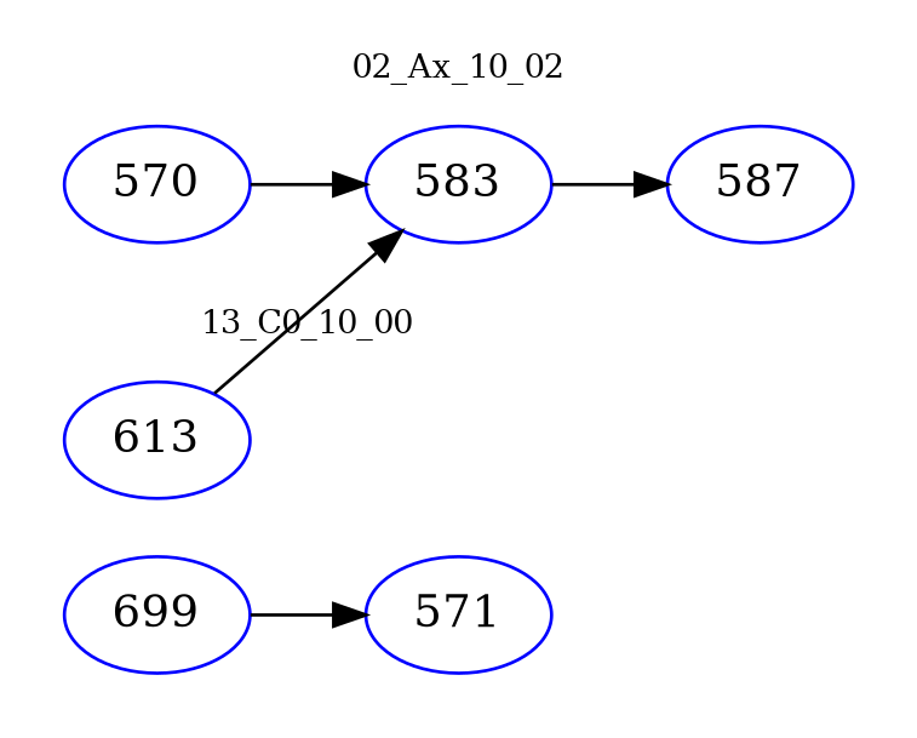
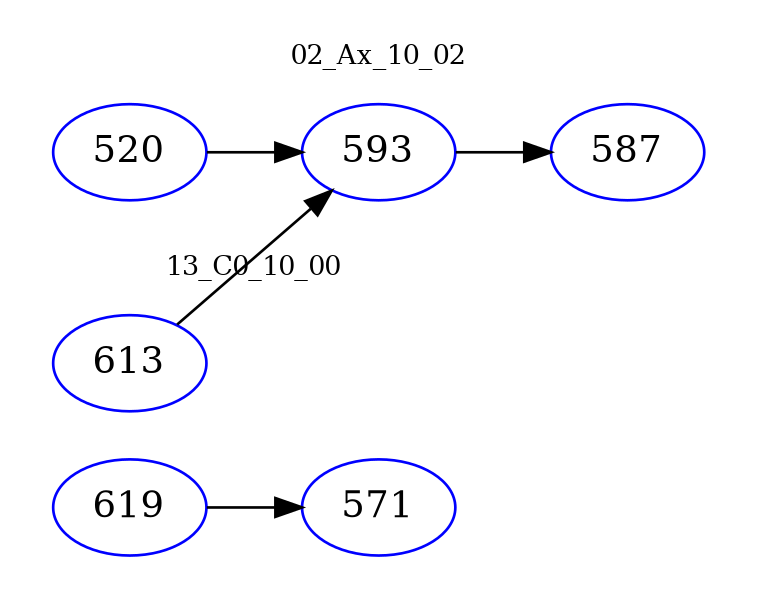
  digraph {
    rankdir=LR
    node [color=blue]
    edge [color=black]
-   n1 [label=570]
-   n2 [label=583]
+   n1 [label=520]
+   n2 [label=593]
    n3 [label=587]
    n4 [label=613]
-   n5 [label=699]
+   n5 [label=619]
    n6 [label=571]
    subgraph cluster_1 {
      color=white
      fontsize=10
      label="02_Ax_10_02"
      n1
      n2
      n3
    }
    subgraph cluster_2 {
      color=white
      fontsize=10
      label="13_C0_10_00"
      n4
      n5
      n6
    }
    n1 -> n2
    n2 -> n3
    n4 -> n2
    n5 -> n6
  }
